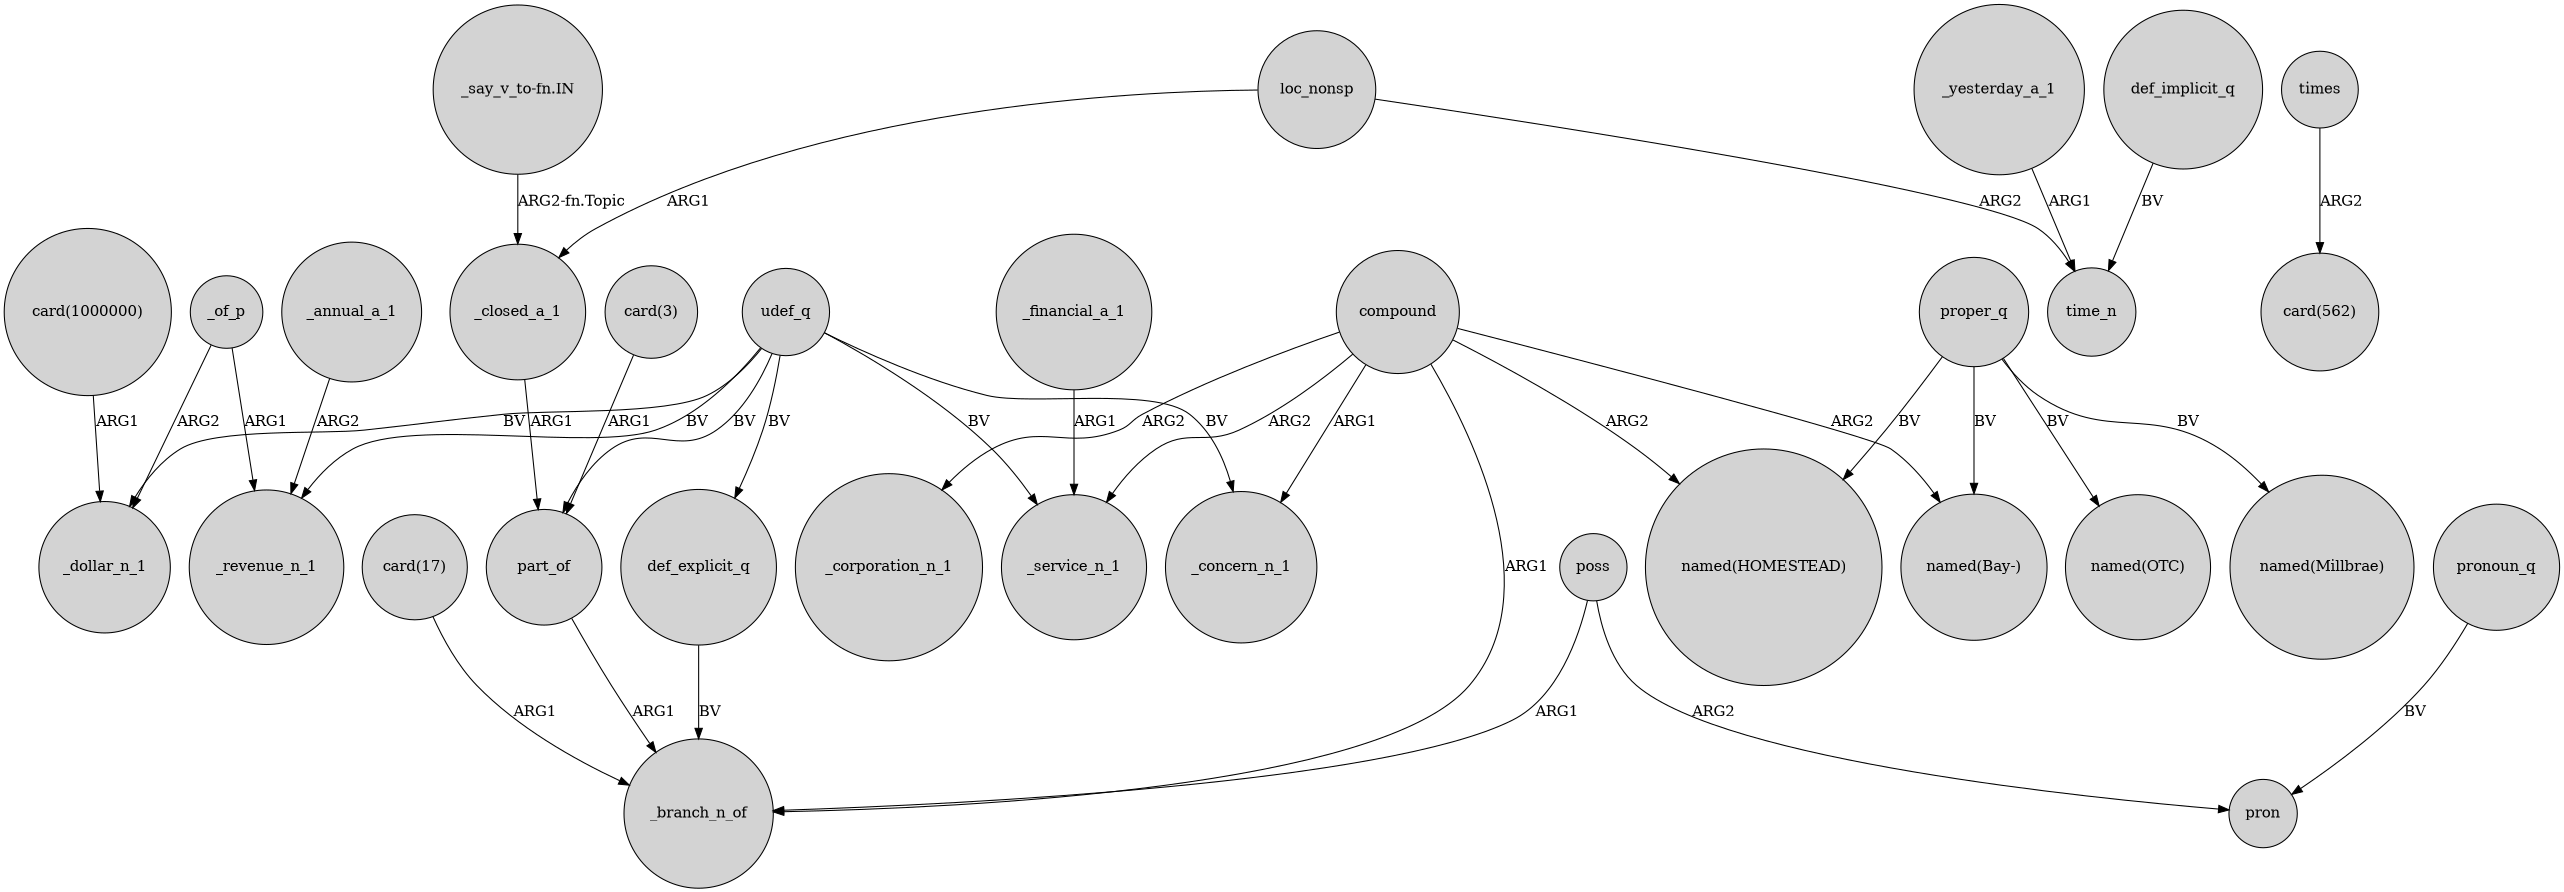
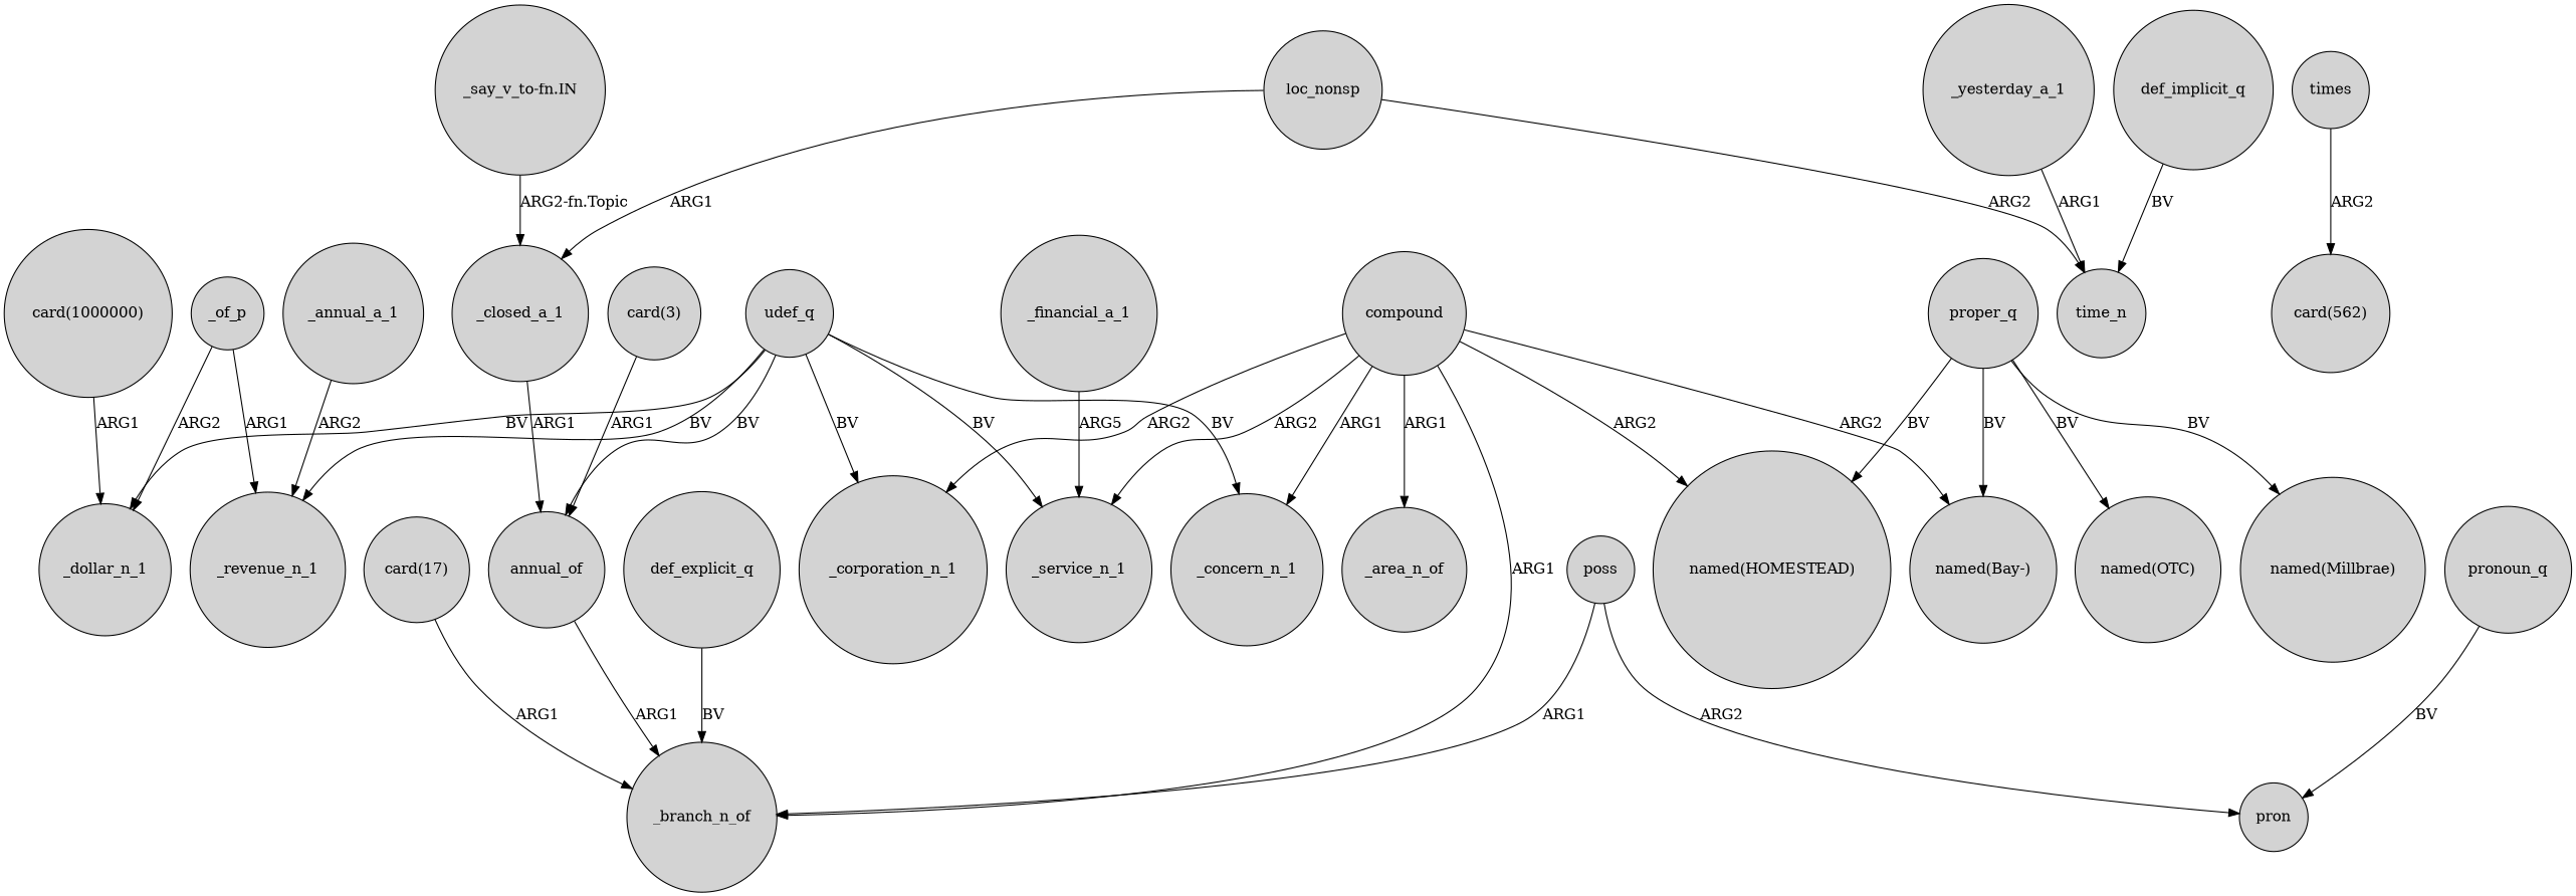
  digraph {
    node [shape=circle style=filled]
    "card(1000000)"
    _dollar_n_1
    _yesterday_a_1
    time_n
    _annual_a_1
    _revenue_n_1
    udef_q
-   part_of
+   part_of [label=annual_of]
    _service_n_1
    _corporation_n_1
    _concern_n_1
    _branch_n_of
    compound
+   _area_n_of
    "named(HOMESTEAD)"
    "named(Bay-)"
    _closed_a_1
    poss
    pron
    "card(17)"
    proper_q
    "named(OTC)"
    "named(Millbrae)"
    _financial_a_1
    loc_nonsp
    pronoun_q
    times
    "card(562)"
    _of_p
    "_say_v_to-fn.IN"
    "card(3)"
    def_explicit_q
    def_implicit_q
    "card(1000000)" -> _dollar_n_1 [label=ARG1]
    _yesterday_a_1 -> time_n [label=ARG1]
    _annual_a_1 -> _revenue_n_1 [label=ARG2]
    udef_q -> _dollar_n_1 [label=BV]
    udef_q -> _revenue_n_1 [label=BV]
    udef_q -> part_of [label=BV]
    udef_q -> _service_n_1 [label=BV]
-   udef_q -> def_explicit_q [label=BV]
+   udef_q -> _corporation_n_1 [label=BV]
    udef_q -> _concern_n_1 [label=BV]
    part_of -> _branch_n_of [label=ARG1]
    compound -> _service_n_1 [label=ARG2]
    compound -> _corporation_n_1 [label=ARG2]
    compound -> _concern_n_1 [label=ARG1]
    compound -> _branch_n_of [label=ARG1]
+   compound -> _area_n_of [label=ARG1]
    compound -> "named(HOMESTEAD)" [label=ARG2]
    compound -> "named(Bay-)" [label=ARG2]
    _closed_a_1 -> part_of [label=ARG1]
    poss -> _branch_n_of [label=ARG1]
    poss -> pron [label=ARG2]
    "card(17)" -> _branch_n_of [label=ARG1]
    proper_q -> "named(HOMESTEAD)" [label=BV]
    proper_q -> "named(Bay-)" [label=BV]
    proper_q -> "named(OTC)" [label=BV]
    proper_q -> "named(Millbrae)" [label=BV]
-   _financial_a_1 -> _service_n_1 [label=ARG1]
+   _financial_a_1 -> _service_n_1 [label=ARG5]
    loc_nonsp -> time_n [label=ARG2]
    loc_nonsp -> _closed_a_1 [label=ARG1]
    pronoun_q -> pron [label=BV]
    times -> "card(562)" [label=ARG2]
    _of_p -> _dollar_n_1 [label=ARG2]
    _of_p -> _revenue_n_1 [label=ARG1]
    "_say_v_to-fn.IN" -> _closed_a_1 [label="ARG2-fn.Topic"]
    "card(3)" -> part_of [label=ARG1]
    def_explicit_q -> _branch_n_of [label=BV]
    def_implicit_q -> time_n [label=BV]
  }
